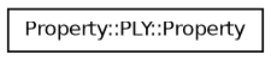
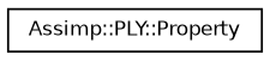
  digraph {
    rankdir=LR
-   n1 [color=black fillcolor=white fontname=Helvetica fontsize=10 height=0.2 label="Property::PLY::Property" shape=record style=filled width=0.4]
+   n1 [color=black fillcolor=white fontname=Helvetica fontsize=10 height=0.2 label="Assimp::PLY::Property" shape=record style=filled width=0.4]
  }
